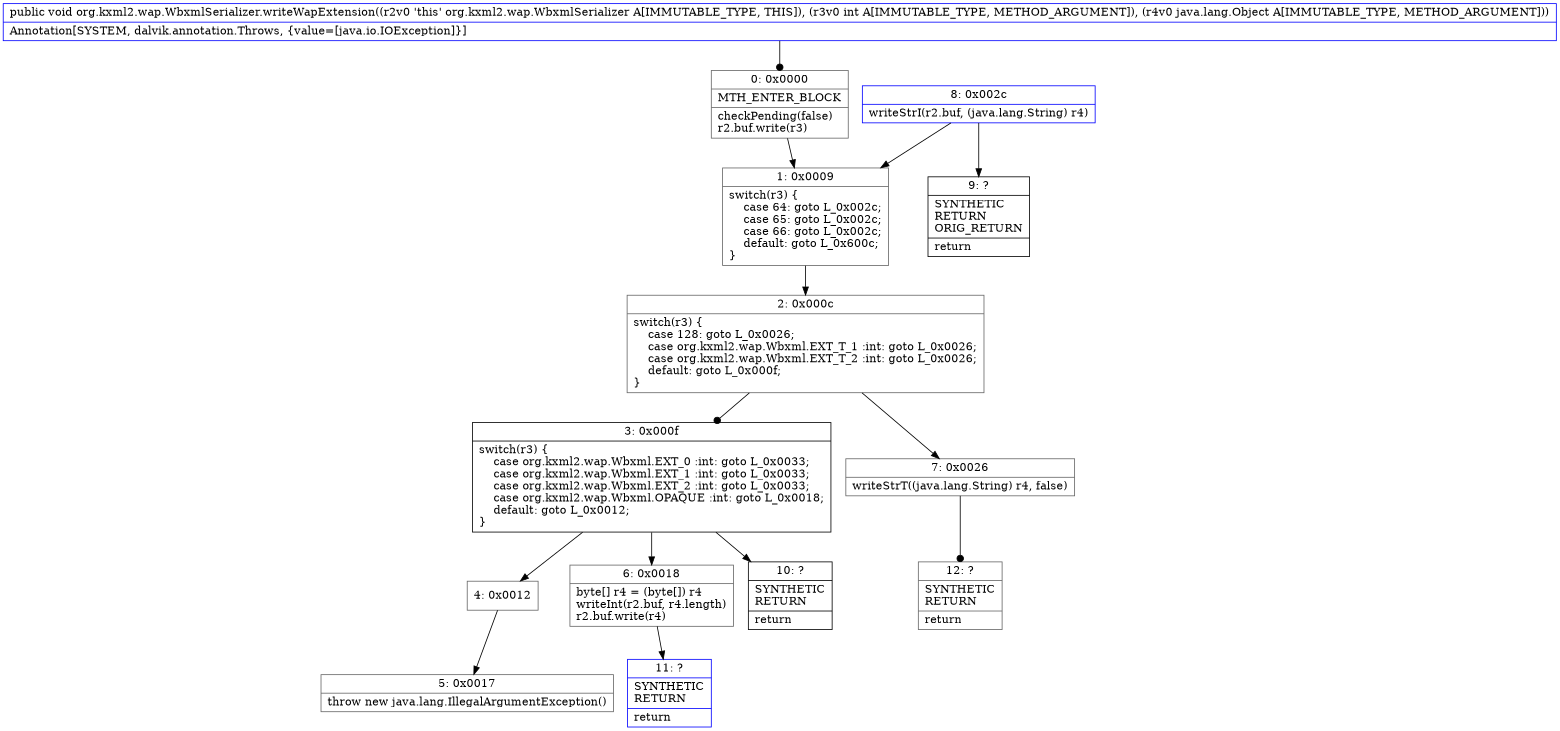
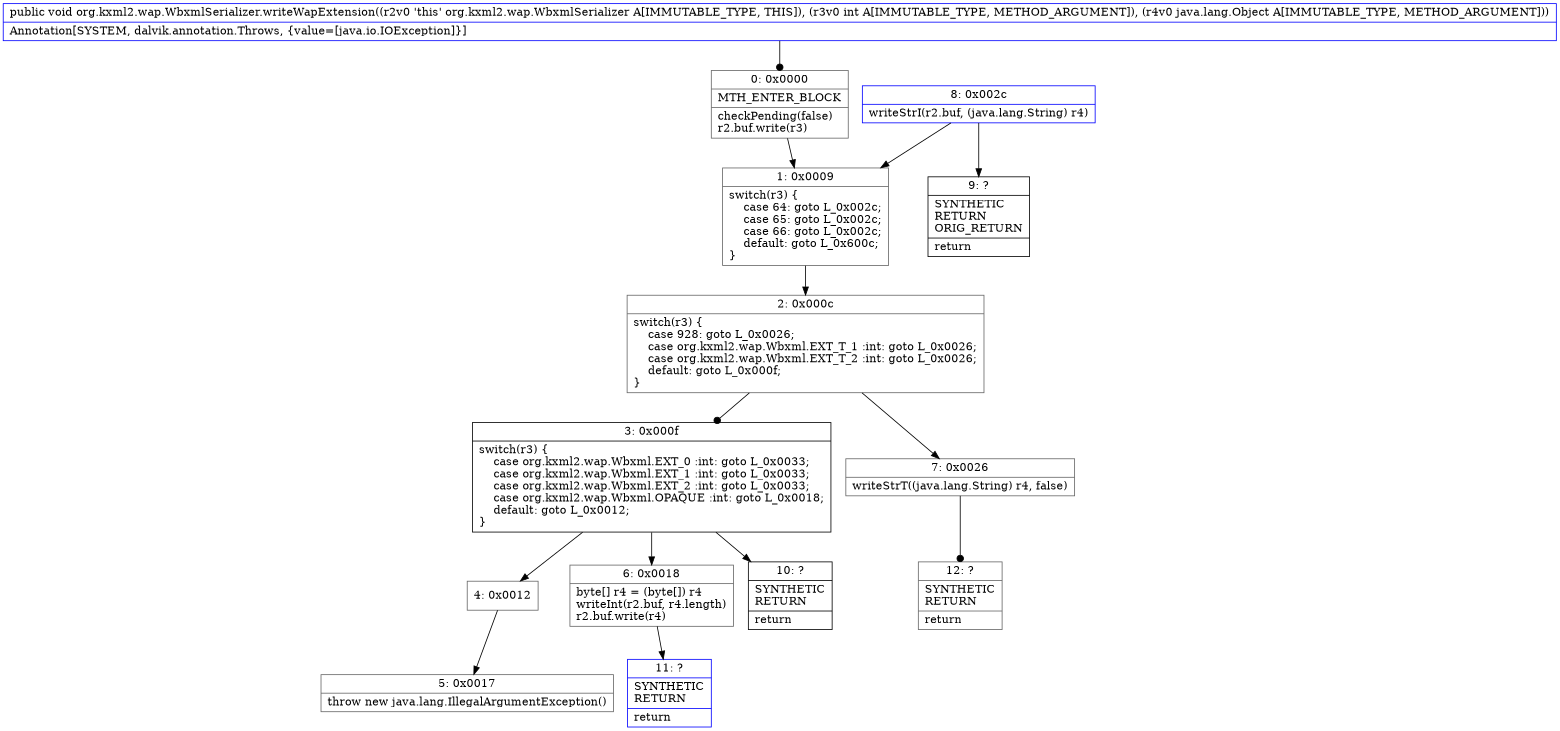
  digraph {
    node [color=gray40 shape=record]
    edge [arrowhead=normal]
    n1 [label="{0\:\ 0x0000|MTH_ENTER_BLOCK\l|checkPending(false)\lr2.buf.write(r3)\l}"]
    n2 [label="{1\:\ 0x0009|switch(r3) \{\l    case 64: goto L_0x002c;\l    case 65: goto L_0x002c;\l    case 66: goto L_0x002c;\l    default: goto L_0x600c;\l\}\l}"]
-   n3 [label="{2\:\ 0x000c|switch(r3) \{\l    case 128: goto L_0x0026;\l    case org.kxml2.wap.Wbxml.EXT_T_1 :int: goto L_0x0026;\l    case org.kxml2.wap.Wbxml.EXT_T_2 :int: goto L_0x0026;\l    default: goto L_0x000f;\l\}\l}"]
+   n3 [label="{2\:\ 0x000c|switch(r3) \{\l    case 928: goto L_0x0026;\l    case org.kxml2.wap.Wbxml.EXT_T_1 :int: goto L_0x0026;\l    case org.kxml2.wap.Wbxml.EXT_T_2 :int: goto L_0x0026;\l    default: goto L_0x000f;\l\}\l}"]
    n4 [color=black label="{3\:\ 0x000f|switch(r3) \{\l    case org.kxml2.wap.Wbxml.EXT_0 :int: goto L_0x0033;\l    case org.kxml2.wap.Wbxml.EXT_1 :int: goto L_0x0033;\l    case org.kxml2.wap.Wbxml.EXT_2 :int: goto L_0x0033;\l    case org.kxml2.wap.Wbxml.OPAQUE :int: goto L_0x0018;\l    default: goto L_0x0012;\l\}\l}"]
    n5 [label="{7\:\ 0x0026|writeStrT((java.lang.String) r4, false)\l}"]
    n6 [color=blue label="{8\:\ 0x002c|writeStrI(r2.buf, (java.lang.String) r4)\l}"]
    n7 [color=black label="{9\:\ ?|SYNTHETIC\lRETURN\lORIG_RETURN\l|return\l}"]
    n8 [label="{4\:\ 0x0012}"]
    n9 [label="{6\:\ 0x0018|byte[] r4 = (byte[]) r4\lwriteInt(r2.buf, r4.length)\lr2.buf.write(r4)\l}"]
    n10 [color=black label="{10\:\ ?|SYNTHETIC\lRETURN\l|return\l}"]
    n11 [label="{12\:\ ?|SYNTHETIC\lRETURN\l|return\l}"]
    n12 [label="{5\:\ 0x0017|throw new java.lang.IllegalArgumentException()\l}"]
    n13 [color=blue label="{11\:\ ?|SYNTHETIC\lRETURN\l|return\l}"]
    n14 [color=blue label="{public void org.kxml2.wap.WbxmlSerializer.writeWapExtension((r2v0 'this' org.kxml2.wap.WbxmlSerializer A[IMMUTABLE_TYPE, THIS]), (r3v0 int A[IMMUTABLE_TYPE, METHOD_ARGUMENT]), (r4v0 java.lang.Object A[IMMUTABLE_TYPE, METHOD_ARGUMENT]))  | Annotation[SYSTEM, dalvik.annotation.Throws, \{value=[java.io.IOException]\}]\l}"]
    n1 -> n2
    n2 -> n3
    n3 -> n4 [arrowhead=dot]
    n3 -> n5
    n4 -> n8
    n4 -> n9
    n4 -> n10
    n5 -> n11 [arrowhead=dot]
    n6 -> n2
    n6 -> n7
    n8 -> n12
    n9 -> n13
    n14 -> n1 [arrowhead=dot]
  }
